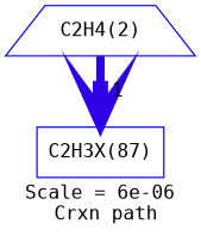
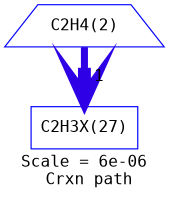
  digraph {
    fontname="DejaVu Sans Mono"
    label="Scale = 6e-06\l Crxn path"
    node [fontname="DejaVu Sans Mono" color=blue]
    n1 [label="C2H4(2)" shape=trapezium]
-   n2 [label="C2H3X(87)" shape=box]
+   n2 [label="C2H3X(27)" shape=box]
    n1 -> n2 [arrowsize=3 color="0.7, 1.5, 0.9" fontname="DejaVu Sans Mono" label=" 1" style="setlinewidth(6)" arrowhead=vee]
  }
